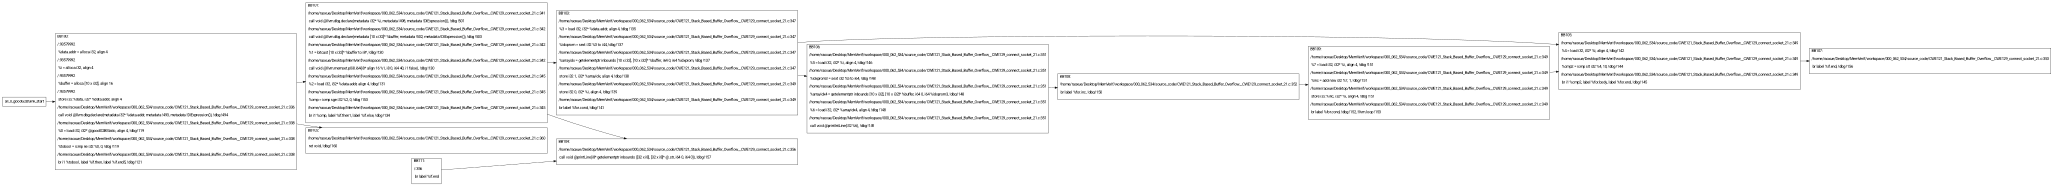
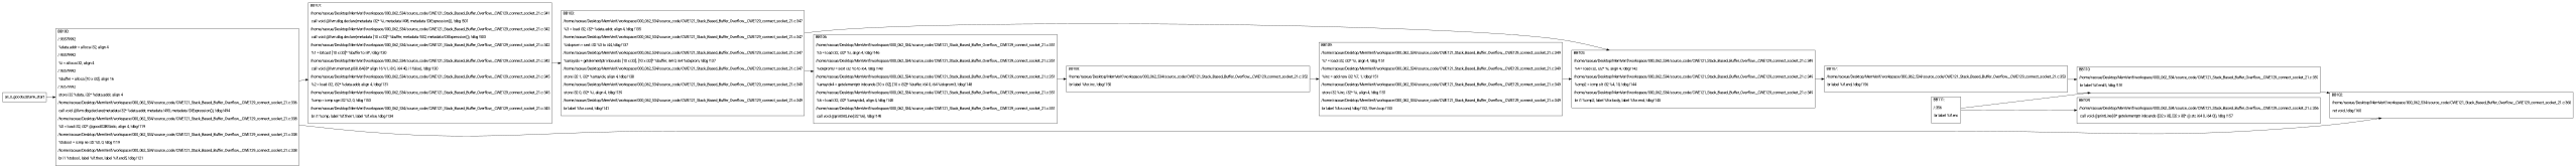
  digraph {
    fontname=Roboto
    rankdir=LR
    node [fontname=Roboto shape=record]
    edge [fontname=Roboto]
    n1 [label="{all_ll_goodG2BSink_start}"]
    n2 [label="{BB100:\l\l/:93579992\l\n  %data.addr = alloca i32, align 4\l\n/:93579992\l\n  %i = alloca i32, align 4\l\n/:93579992\l\n  %buffer = alloca [10 x i32], align 16\l\n/:93579992\l\n  store i32 %data, i32* %data.addr, align 4\l\n/home/raoxue/Desktop/MemVerif/workspace/000_062_534/source_code/CWE121_Stack_Based_Buffer_Overflow__CWE129_connect_socket_21.c:336\l\n  call void @llvm.dbg.declare(metadata i32* %data.addr, metadata !493, metadata !DIExpression()), !dbg !494\l\n/home/raoxue/Desktop/MemVerif/workspace/000_062_534/source_code/CWE121_Stack_Based_Buffer_Overflow__CWE129_connect_socket_21.c:338\l\n  %0 = load i32, i32* @goodG2BStatic, align 4, !dbg !119\l\n/home/raoxue/Desktop/MemVerif/workspace/000_062_534/source_code/CWE121_Stack_Based_Buffer_Overflow__CWE129_connect_socket_21.c:338\l\n  %tobool = icmp ne i32 %0, 0, !dbg !119\l\n/home/raoxue/Desktop/MemVerif/workspace/000_062_534/source_code/CWE121_Stack_Based_Buffer_Overflow__CWE129_connect_socket_21.c:338\l\n  br i1 %tobool, label %if.then, label %if.end5, !dbg !121\l\n}"]
    n3 [label="{BB101:\l\l/home/raoxue/Desktop/MemVerif/workspace/000_062_534/source_code/CWE121_Stack_Based_Buffer_Overflow__CWE129_connect_socket_21.c:341\l\n  call void @llvm.dbg.declare(metadata i32* %i, metadata !498, metadata !DIExpression()), !dbg !501\l\n/home/raoxue/Desktop/MemVerif/workspace/000_062_534/source_code/CWE121_Stack_Based_Buffer_Overflow__CWE129_connect_socket_21.c:342\l\n  call void @llvm.dbg.declare(metadata [10 x i32]* %buffer, metadata !502, metadata !DIExpression()), !dbg !503\l\n/home/raoxue/Desktop/MemVerif/workspace/000_062_534/source_code/CWE121_Stack_Based_Buffer_Overflow__CWE129_connect_socket_21.c:342\l\n  %1 = bitcast [10 x i32]* %buffer to i8*, !dbg !130\l\n/home/raoxue/Desktop/MemVerif/workspace/000_062_534/source_code/CWE121_Stack_Based_Buffer_Overflow__CWE129_connect_socket_21.c:342\l\n  call void @llvm.memset.p0i8.i64(i8* align 16 %1, i8 0, i64 40, i1 false), !dbg !130\l\n/home/raoxue/Desktop/MemVerif/workspace/000_062_534/source_code/CWE121_Stack_Based_Buffer_Overflow__CWE129_connect_socket_21.c:345\l\n  %2 = load i32, i32* %data.addr, align 4, !dbg !131\l\n/home/raoxue/Desktop/MemVerif/workspace/000_062_534/source_code/CWE121_Stack_Based_Buffer_Overflow__CWE129_connect_socket_21.c:345\l\n  %cmp = icmp sge i32 %2, 0, !dbg !153\l\n/home/raoxue/Desktop/MemVerif/workspace/000_062_534/source_code/CWE121_Stack_Based_Buffer_Overflow__CWE129_connect_socket_21.c:345\l\n  br i1 %cmp, label %if.then1, label %if.else, !dbg !134\l\n}"]
    n4 [label="{BB102:\l\l/home/raoxue/Desktop/MemVerif/workspace/000_062_534/source_code/CWE121_Stack_Based_Buffer_Overflow__CWE129_connect_socket_21.c:360\l\n  ret void, !dbg !160\l\n}"]
    n5 [label="{BB103:\l\l/home/raoxue/Desktop/MemVerif/workspace/000_062_534/source_code/CWE121_Stack_Based_Buffer_Overflow__CWE129_connect_socket_21.c:347\l\n  %3 = load i32, i32* %data.addr, align 4, !dbg !135\l\n/home/raoxue/Desktop/MemVerif/workspace/000_062_534/source_code/CWE121_Stack_Based_Buffer_Overflow__CWE129_connect_socket_21.c:347\l\n  %idxprom = sext i32 %3 to i44, !dbg !137\l\n/home/raoxue/Desktop/MemVerif/workspace/000_062_534/source_code/CWE121_Stack_Based_Buffer_Overflow__CWE129_connect_socket_21.c:347\l\n  %arrayidx = getelementptr inbounds [10 x i32], [10 x i32]* %buffer, i64 0, i64 %idxprom, !dbg !137\l\n/home/raoxue/Desktop/MemVerif/workspace/000_062_534/source_code/CWE121_Stack_Based_Buffer_Overflow__CWE129_connect_socket_21.c:347\l\n  store i32 1, i32* %arrayidx, align 4, !dbg !138\l\n/home/raoxue/Desktop/MemVerif/workspace/000_062_534/source_code/CWE121_Stack_Based_Buffer_Overflow__CWE129_connect_socket_21.c:349\l\n  store i32 0, i32* %i, align 4, !dbg !139\l\n/home/raoxue/Desktop/MemVerif/workspace/000_062_534/source_code/CWE121_Stack_Based_Buffer_Overflow__CWE129_connect_socket_21.c:349\l\n  br label %for.cond, !dbg !141\l\n}"]
    n6 [label="{BB104:\l\l/home/raoxue/Desktop/MemVerif/workspace/000_062_534/source_code/CWE121_Stack_Based_Buffer_Overflow__CWE129_connect_socket_21.c:356\l\n  call void @printLine(i8* getelementptr inbounds ([32 x i8], [32 x i8]* @.str, i64 0, i64 0)), !dbg !157\l\n}"]
    n7 [label="{BB105:\l\l/home/raoxue/Desktop/MemVerif/workspace/000_062_534/source_code/CWE121_Stack_Based_Buffer_Overflow__CWE129_connect_socket_21.c:349\l\n  %4 = load i32, i32* %i, align 4, !dbg !142\l\n/home/raoxue/Desktop/MemVerif/workspace/000_062_534/source_code/CWE121_Stack_Based_Buffer_Overflow__CWE129_connect_socket_21.c:349\l\n  %cmp2 = icmp slt i32 %4, 10, !dbg !144\l\n/home/raoxue/Desktop/MemVerif/workspace/000_062_534/source_code/CWE121_Stack_Based_Buffer_Overflow__CWE129_connect_socket_21.c:349\l\n  br i1 %cmp2, label %for.body, label %for.end, !dbg !145\l\n}"]
    n8 [label="{BB106:\l\l/home/raoxue/Desktop/MemVerif/workspace/000_062_534/source_code/CWE121_Stack_Based_Buffer_Overflow__CWE129_connect_socket_21.c:351\l\n  %5 = load i32, i32* %i, align 4, !dbg !146\l\n/home/raoxue/Desktop/MemVerif/workspace/000_062_534/source_code/CWE121_Stack_Based_Buffer_Overflow__CWE129_connect_socket_21.c:351\l\n  %idxprom3 = sext i32 %5 to i64, !dbg !148\l\n/home/raoxue/Desktop/MemVerif/workspace/000_062_534/source_code/CWE121_Stack_Based_Buffer_Overflow__CWE129_connect_socket_21.c:351\l\n  %arrayidx4 = getelementptr inbounds [10 x i32], [10 x i32]* %buffer, i64 0, i64 %idxprom3, !dbg !148\l\n/home/raoxue/Desktop/MemVerif/workspace/000_062_534/source_code/CWE121_Stack_Based_Buffer_Overflow__CWE129_connect_socket_21.c:351\l\n  %6 = load i32, i32* %arrayidx4, align 4, !dbg !148\l\n/home/raoxue/Desktop/MemVerif/workspace/000_062_534/source_code/CWE121_Stack_Based_Buffer_Overflow__CWE129_connect_socket_21.c:351\l\n  call void @printIntLine(i32 %6), !dbg !149\l\n}"]
    n9 [label="{BB107:\l\l/home/raoxue/Desktop/MemVerif/workspace/000_062_534/source_code/CWE121_Stack_Based_Buffer_Overflow__CWE129_connect_socket_21.c:353\l\n  br label %if.end, !dbg !156\l\n}"]
    n10 [label="{BB111:\l\l/:356\l\n  br label %if.end\l\n}"]
+   n11 [label="{BB110:\l\l/home/raoxue/Desktop/MemVerif/workspace/000_062_534/source_code/CWE121_Stack_Based_Buffer_Overflow__CWE129_connect_socket_21.c:359\l\n  br label %if.end5, !dbg !159\l\n}"]
    n12 [label="{BB108:\l\l/home/raoxue/Desktop/MemVerif/workspace/000_062_534/source_code/CWE121_Stack_Based_Buffer_Overflow__CWE129_connect_socket_21.c:352\l\n  br label %for.inc, !dbg !150\l\n}"]
    n13 [label="{BB109:\l\l/home/raoxue/Desktop/MemVerif/workspace/000_062_534/source_code/CWE121_Stack_Based_Buffer_Overflow__CWE129_connect_socket_21.c:349\l\n  %7 = load i32, i32* %i, align 4, !dbg !151\l\n/home/raoxue/Desktop/MemVerif/workspace/000_062_534/source_code/CWE121_Stack_Based_Buffer_Overflow__CWE129_connect_socket_21.c:349\l\n  %inc = add nsw i32 %7, 1, !dbg !151\l\n/home/raoxue/Desktop/MemVerif/workspace/000_062_534/source_code/CWE121_Stack_Based_Buffer_Overflow__CWE129_connect_socket_21.c:349\l\n  store i32 %inc, i32* %i, align 4, !dbg !151\l\n/home/raoxue/Desktop/MemVerif/workspace/000_062_534/source_code/CWE121_Stack_Based_Buffer_Overflow__CWE129_connect_socket_21.c:349\l\n  br label %for.cond, !dbg !152, !llvm.loop !153\l\n}"]
    n1 -> n2
    n2 -> n3
    n2 -> n4
    n3 -> n5
-   n3 -> n6
    n5 -> n7
    n5 -> n8
    n7 -> n9
    n8 -> n12
+   n9 -> n11
    n10 -> n6
+   n10 -> n11
+   n11 -> n4
    n12 -> n13
    n13 -> n7
  }
